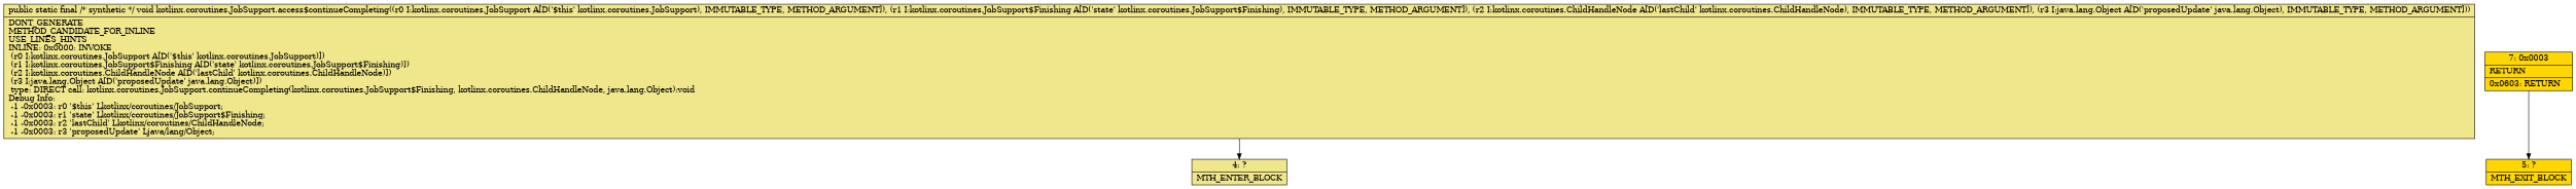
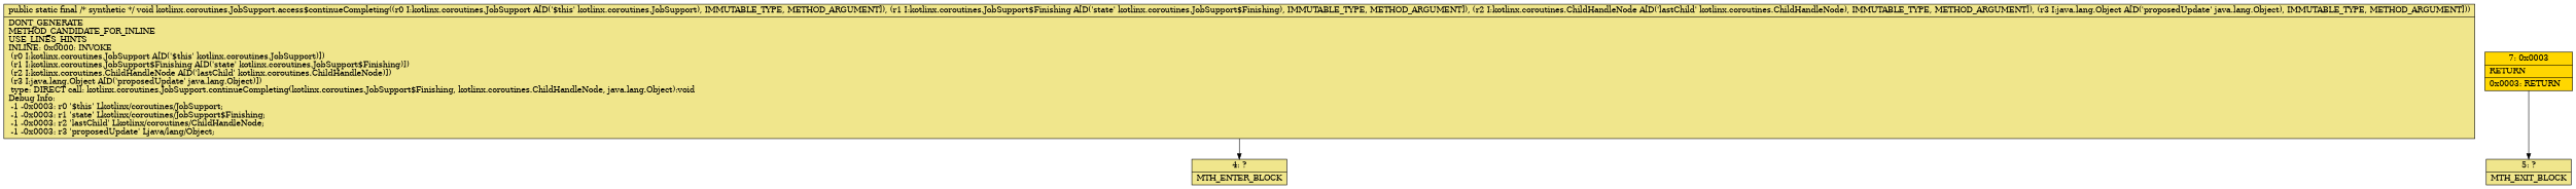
  digraph {
    node [fillcolor=khaki shape=record style=filled]
    n1 [label="{4\:\ ?|MTH_ENTER_BLOCK\l}"]
-   n2 [fillcolor=gold label="{7\:\ 0x0003|RETURN\l|0x0603: RETURN   \l}"]
-   n3 [fillcolor=gold label="{5\:\ ?|MTH_EXIT_BLOCK\l}"]
+   n2 [fillcolor=gold label="{7\:\ 0x0003|RETURN\l|0x0003: RETURN   \l}"]
+   n3 [label="{5\:\ ?|MTH_EXIT_BLOCK\l}"]
    n4 [label="{public static final \/* synthetic *\/ void kotlinx.coroutines.JobSupport.access$continueCompleting((r0 I:kotlinx.coroutines.JobSupport A[D('$this' kotlinx.coroutines.JobSupport), IMMUTABLE_TYPE, METHOD_ARGUMENT]), (r1 I:kotlinx.coroutines.JobSupport$Finishing A[D('state' kotlinx.coroutines.JobSupport$Finishing), IMMUTABLE_TYPE, METHOD_ARGUMENT]), (r2 I:kotlinx.coroutines.ChildHandleNode A[D('lastChild' kotlinx.coroutines.ChildHandleNode), IMMUTABLE_TYPE, METHOD_ARGUMENT]), (r3 I:java.lang.Object A[D('proposedUpdate' java.lang.Object), IMMUTABLE_TYPE, METHOD_ARGUMENT]))  | DONT_GENERATE\lMETHOD_CANDIDATE_FOR_INLINE\lUSE_LINES_HINTS\lINLINE: 0x0000: INVOKE  \l  (r0 I:kotlinx.coroutines.JobSupport A[D('$this' kotlinx.coroutines.JobSupport)])\l  (r1 I:kotlinx.coroutines.JobSupport$Finishing A[D('state' kotlinx.coroutines.JobSupport$Finishing)])\l  (r2 I:kotlinx.coroutines.ChildHandleNode A[D('lastChild' kotlinx.coroutines.ChildHandleNode)])\l  (r3 I:java.lang.Object A[D('proposedUpdate' java.lang.Object)])\l type: DIRECT call: kotlinx.coroutines.JobSupport.continueCompleting(kotlinx.coroutines.JobSupport$Finishing, kotlinx.coroutines.ChildHandleNode, java.lang.Object):void\lDebug Info:\l  \-1 \-0x0003: r0 '$this' Lkotlinx\/coroutines\/JobSupport;\l  \-1 \-0x0003: r1 'state' Lkotlinx\/coroutines\/JobSupport$Finishing;\l  \-1 \-0x0003: r2 'lastChild' Lkotlinx\/coroutines\/ChildHandleNode;\l  \-1 \-0x0003: r3 'proposedUpdate' Ljava\/lang\/Object;\l}"]
    n2 -> n3
    n4 -> n1
  }
